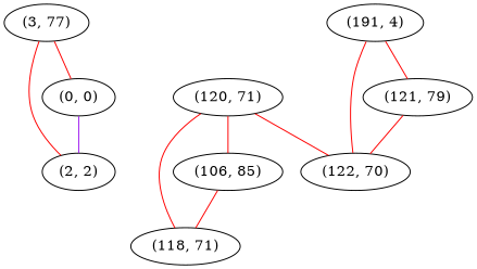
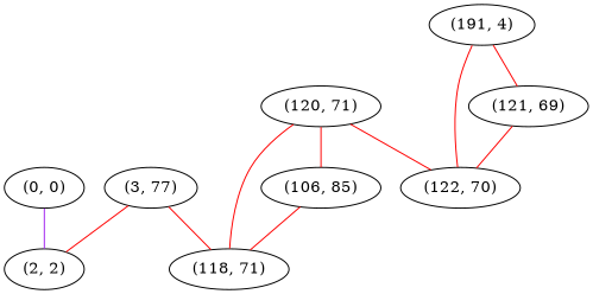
  graph {
    edge [color=red weight=1]
    n1 [label="(2, 2)"]
    "(0, 0)"
    "(120, 71)"
    "(118, 71)"
    "(122, 70)"
    "(106, 85)"
-   "(121, 69)" [label="(121, 79)"]
+   "(121, 69)"
    "(3, 77)"
    "(191, 4)"
    "(0, 0)" -- n1 [color=purple weight=4]
    "(120, 71)" -- "(118, 71)"
    "(120, 71)" -- "(122, 70)"
    "(120, 71)" -- "(106, 85)"
    "(106, 85)" -- "(118, 71)"
    "(121, 69)" -- "(122, 70)"
    "(3, 77)" -- n1
-   "(3, 77)" -- "(0, 0)"
+   "(3, 77)" -- "(118, 71)"
    "(191, 4)" -- "(122, 70)"
    "(191, 4)" -- "(121, 69)"
  }
